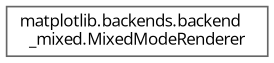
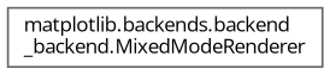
  digraph {
    rankdir=TB
    fontname="Open Sans"
-   n1 [color=grey40 fillcolor=white fontname="Open Sans" fontsize=10 height=0.2 label="matplotlib.backends.backend\l_mixed.MixedModeRenderer" shape=box style=filled width=0.4]
+   n1 [color=grey40 fillcolor=white fontname="Open Sans" fontsize=10 height=0.2 label="matplotlib.backends.backend\l_backend.MixedModeRenderer" shape=box style=filled width=0.4]
  }
